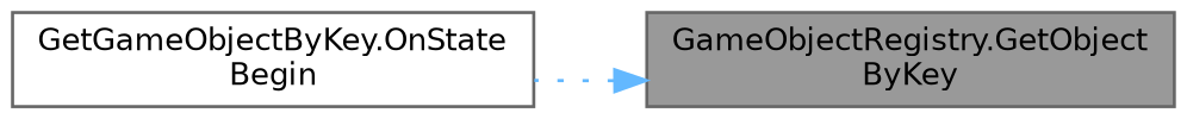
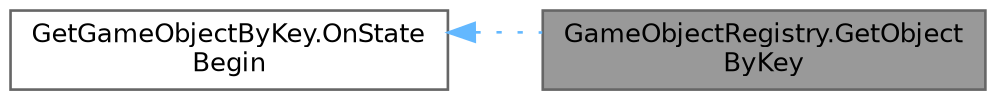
  digraph {
    rankdir=RL
    node [fontname=Helvetica fontsize=10 shape=box style=filled]
    n1 [color=gray40 fillcolor=grey60 fontcolor=black height=0.2 label="GameObjectRegistry.GetObject\lByKey" width=0.4]
    n2 [color=grey40 fillcolor=white height=0.2 label="GetGameObjectByKey.OnState\lBegin" width=0.4]
-   n1 -> n2 [color=steelblue1 dir=back fontname=Helvetica fontsize=10 labelfontname=Helvetica labelfontsize=10 style=dotted]
+   n2 -> n1 [color=steelblue1 dir=back fontname=Helvetica fontsize=10 labelfontname=Helvetica labelfontsize=10 style=dotted]
  }
